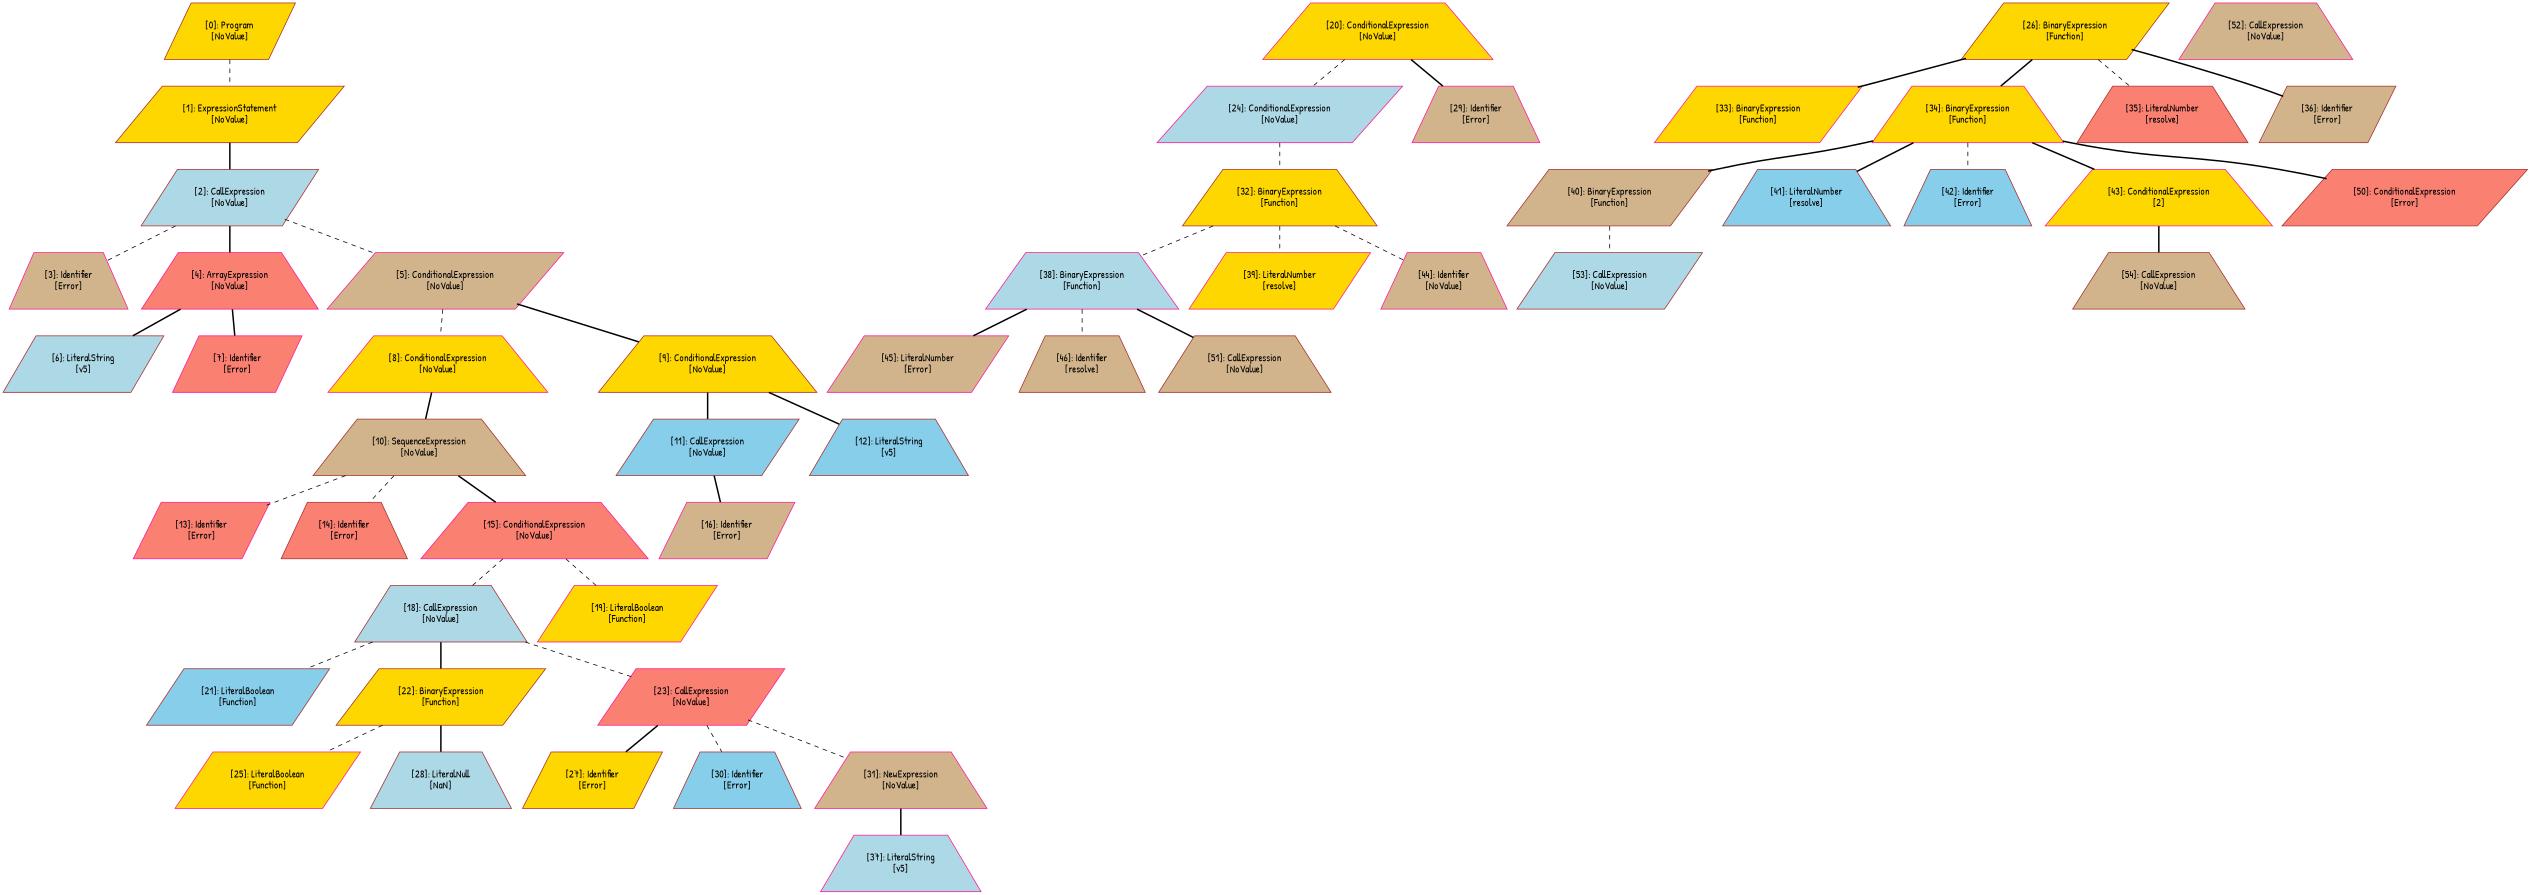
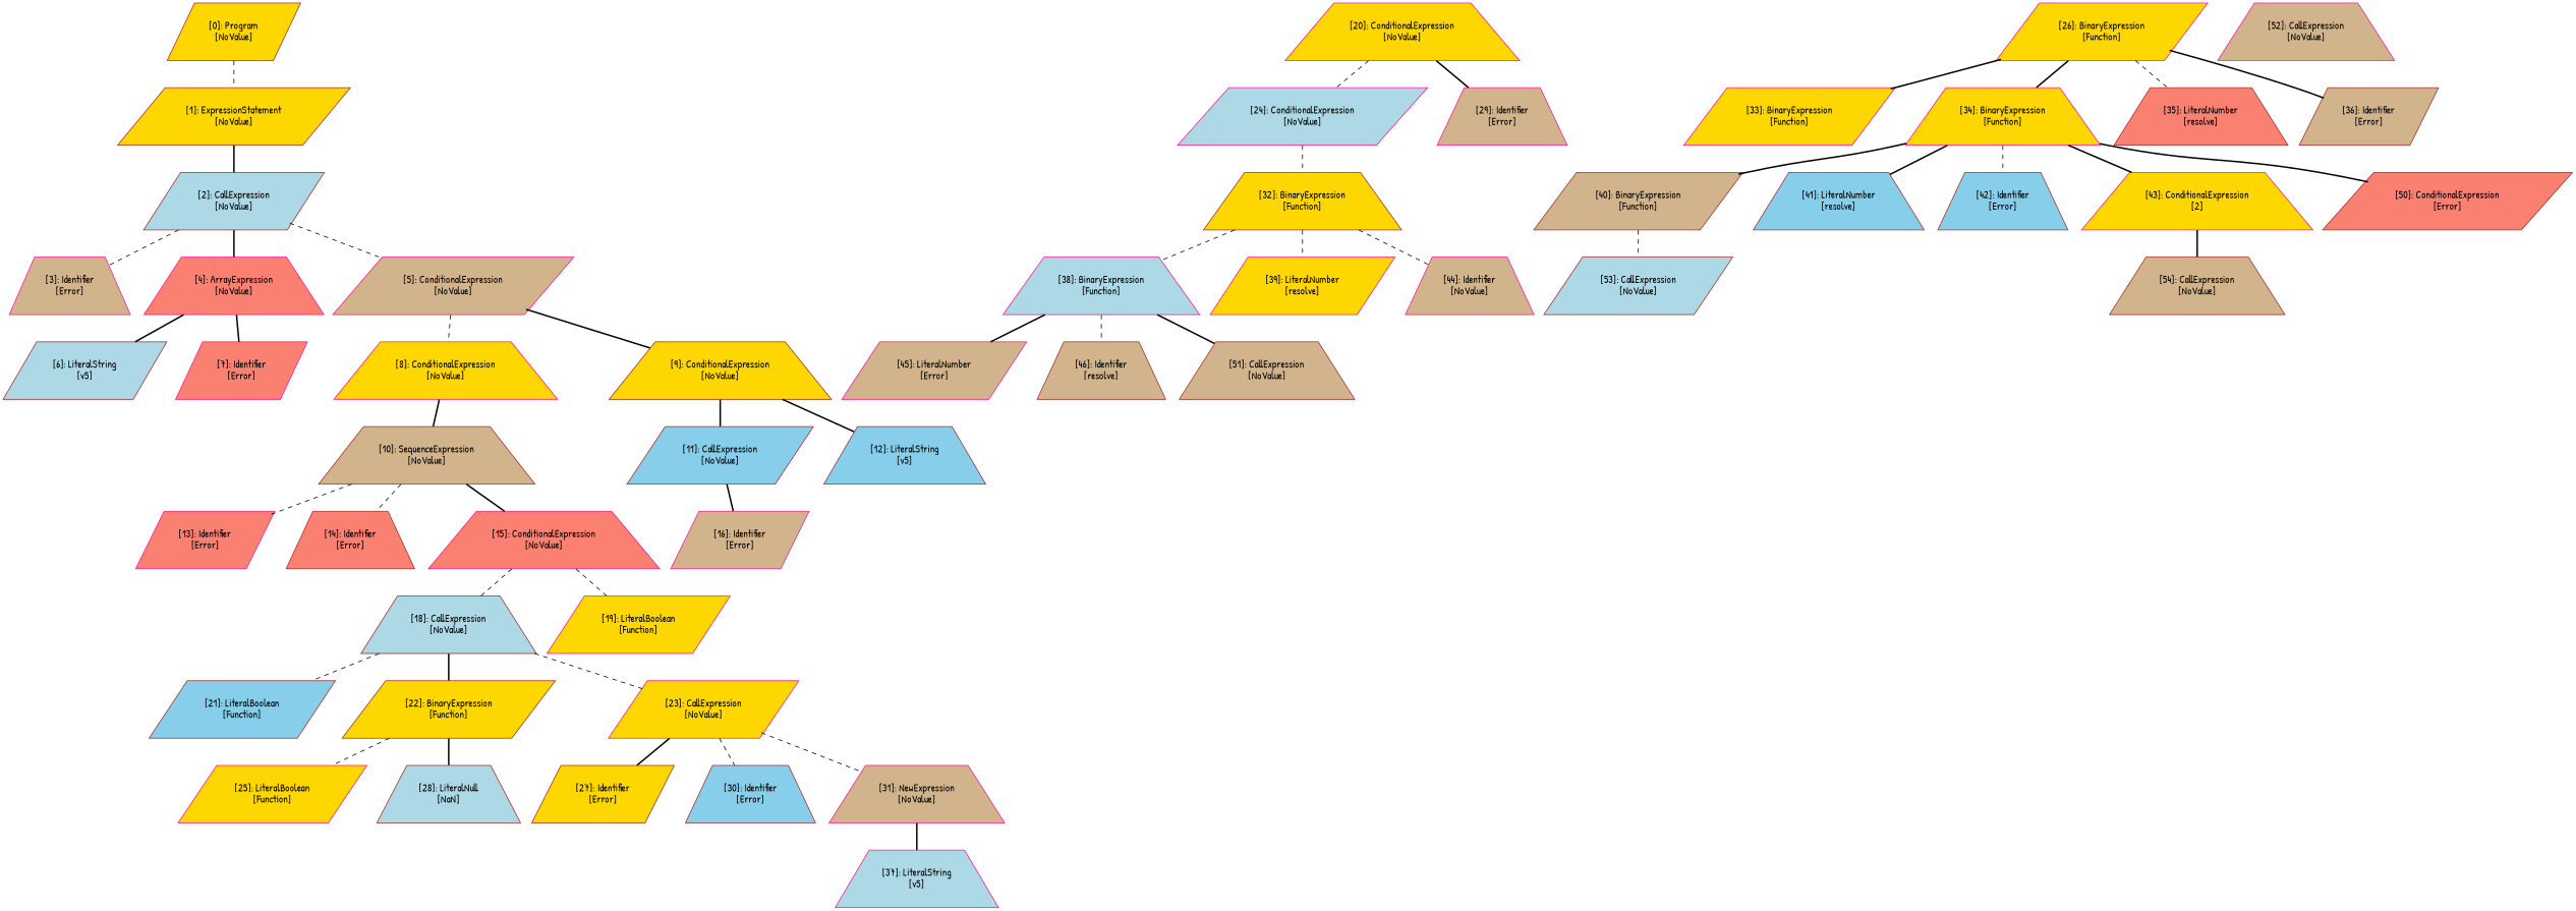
  graph {
    fontname="Patrick Hand"
    node [color=brown fillcolor=gold fontname="Patrick Hand" shape=trapezium style=filled]
    edge [fontname="Patrick Hand" style=bold]
    n1 [label="[0]: Program\n[NoValue]" shape=parallelogram]
    n2 [label="[1]: ExpressionStatement\n[NoValue]" shape=parallelogram]
    n3 [fillcolor=lightblue label="[2]: CallExpression\n[NoValue]" shape=parallelogram]
    n4 [color=deeppink fillcolor=tan label="[3]: Identifier\n[Error]"]
    n5 [color=deeppink fillcolor=salmon label="[4]: ArrayExpression\n[NoValue]"]
    n6 [color=deeppink fillcolor=tan label="[5]: ConditionalExpression\n[NoValue]" shape=parallelogram]
    n7 [fillcolor=lightblue label="[6]: LiteralString\n[v5]" shape=parallelogram]
    n8 [color=deeppink fillcolor=salmon label="[7]: Identifier\n[Error]" shape=parallelogram]
    n9 [color=deeppink label="[8]: ConditionalExpression\n[NoValue]"]
    n10 [label="[9]: ConditionalExpression\n[NoValue]"]
    n11 [fillcolor=tan label="[10]: SequenceExpression\n[NoValue]"]
    n12 [fillcolor=skyblue label="[11]: CallExpression\n[NoValue]" shape=parallelogram]
    n13 [fillcolor=skyblue label="[12]: LiteralString\n[v5]"]
    n14 [color=deeppink fillcolor=salmon label="[13]: Identifier\n[Error]" shape=parallelogram]
    n15 [fillcolor=salmon label="[14]: Identifier\n[Error]"]
    n16 [color=deeppink fillcolor=salmon label="[15]: ConditionalExpression\n[NoValue]"]
    n17 [color=deeppink fillcolor=tan label="[16]: Identifier\n[Error]" shape=parallelogram]
    n18 [fillcolor=lightblue label="[18]: CallExpression\n[NoValue]"]
    n19 [color=deeppink label="[19]: LiteralBoolean\n[Function]" shape=parallelogram]
    n20 [fillcolor=skyblue label="[21]: LiteralBoolean\n[Function]" shape=parallelogram]
    n21 [label="[22]: BinaryExpression\n[Function]" shape=parallelogram]
-   n22 [color=deeppink fillcolor=salmon label="[23]: CallExpression\n[NoValue]" shape=parallelogram]
+   n22 [color=deeppink label="[23]: CallExpression\n[NoValue]" shape=parallelogram]
    n23 [color=deeppink label="[20]: ConditionalExpression\n[NoValue]"]
    n24 [color=deeppink fillcolor=lightblue label="[24]: ConditionalExpression\n[NoValue]" shape=parallelogram]
    n25 [color=deeppink fillcolor=tan label="[29]: Identifier\n[Error]"]
    n26 [color=deeppink label="[25]: LiteralBoolean\n[Function]" shape=parallelogram]
    n27 [fillcolor=lightblue label="[28]: LiteralNull\n[NaN]"]
    n28 [label="[27]: Identifier\n[Error]" shape=parallelogram]
    n29 [fillcolor=skyblue label="[30]: Identifier\n[Error]"]
    n30 [color=deeppink fillcolor=tan label="[31]: NewExpression\n[NoValue]"]
    n31 [label="[32]: BinaryExpression\n[Function]"]
-   n32 [label="[26]: BinaryExpression\n[Function]" shape=parallelogram]
+   n32 [color=deeppink label="[26]: BinaryExpression\n[Function]" shape=parallelogram]
    n33 [color=deeppink label="[33]: BinaryExpression\n[Function]" shape=parallelogram]
    n34 [color=deeppink label="[34]: BinaryExpression\n[Function]"]
    n35 [fillcolor=salmon label="[35]: LiteralNumber\n[resolve]"]
    n36 [fillcolor=tan label="[36]: Identifier\n[Error]" shape=parallelogram]
    n37 [color=deeppink fillcolor=lightblue label="[37]: LiteralString\n[v5]"]
    n38 [color=deeppink fillcolor=lightblue label="[38]: BinaryExpression\n[Function]"]
    n39 [color=deeppink label="[39]: LiteralNumber\n[resolve]" shape=parallelogram]
    n40 [color=deeppink fillcolor=tan label="[44]: Identifier\n[NoValue]"]
    n41 [fillcolor=tan label="[40]: BinaryExpression\n[Function]" shape=parallelogram]
    n42 [fillcolor=skyblue label="[41]: LiteralNumber\n[resolve]"]
    n43 [fillcolor=skyblue label="[42]: Identifier\n[Error]"]
    n44 [color=deeppink label="[43]: ConditionalExpression\n[2]"]
    n45 [fillcolor=salmon label="[50]: ConditionalExpression\n[Error]" shape=parallelogram]
    n46 [color=deeppink fillcolor=tan label="[45]: LiteralNumber\n[Error]" shape=parallelogram]
    n47 [fillcolor=tan label="[46]: Identifier\n[resolve]"]
    n48 [fillcolor=tan label="[51]: CallExpression\n[NoValue]"]
    n49 [fillcolor=lightblue label="[53]: CallExpression\n[NoValue]" shape=parallelogram]
    n50 [fillcolor=tan label="[54]: CallExpression\n[NoValue]"]
    n51 [color=deeppink fillcolor=tan label="[52]: CallExpression\n[NoValue]"]
    n1 -- n2 [style=dashed]
    n2 -- n3
    n3 -- n4 [style=dashed]
    n3 -- n5
    n3 -- n6 [style=dashed]
    n5 -- n7
    n5 -- n8
    n6 -- n9 [style=dashed]
    n6 -- n10
    n9 -- n11
    n10 -- n12
    n10 -- n13
    n11 -- n14 [style=dashed]
    n11 -- n15 [style=dashed]
    n11 -- n16
    n12 -- n17
    n16 -- n18 [style=dashed]
    n16 -- n19 [style=dashed]
    n18 -- n20 [style=dashed]
    n18 -- n21
    n18 -- n22 [style=dashed]
    n21 -- n26 [style=dashed]
    n21 -- n27
    n22 -- n28
    n22 -- n29 [style=dashed]
    n22 -- n30 [style=dashed]
    n23 -- n24 [style=dashed]
    n23 -- n25
    n24 -- n31 [style=dashed]
    n30 -- n37
    n31 -- n38 [style=dashed]
    n31 -- n39 [style=dashed]
    n31 -- n40 [style=dashed]
    n32 -- n33
    n32 -- n34
    n32 -- n35 [style=dashed]
    n32 -- n36
    n34 -- n41
    n34 -- n42
    n34 -- n43 [style=dashed]
    n34 -- n44
    n34 -- n45
    n38 -- n46
    n38 -- n47 [style=dashed]
    n38 -- n48
    n41 -- n49 [style=dashed]
    n44 -- n50
  }
